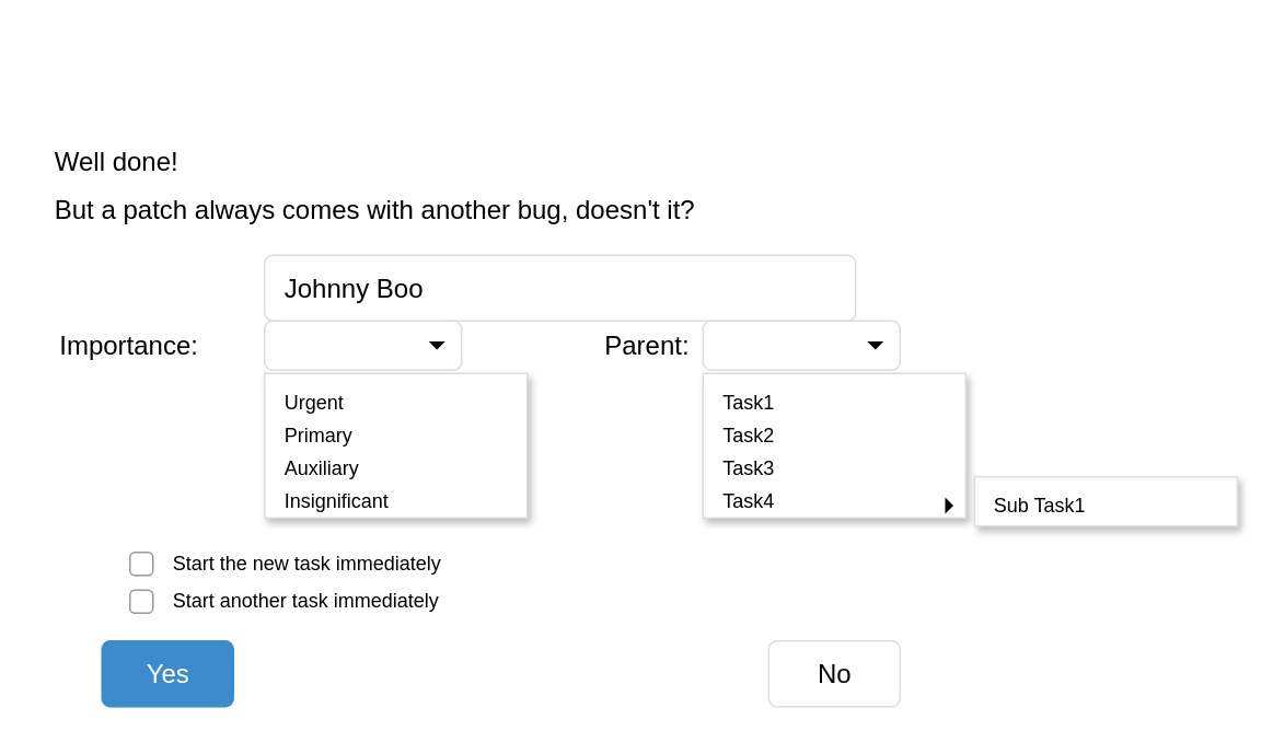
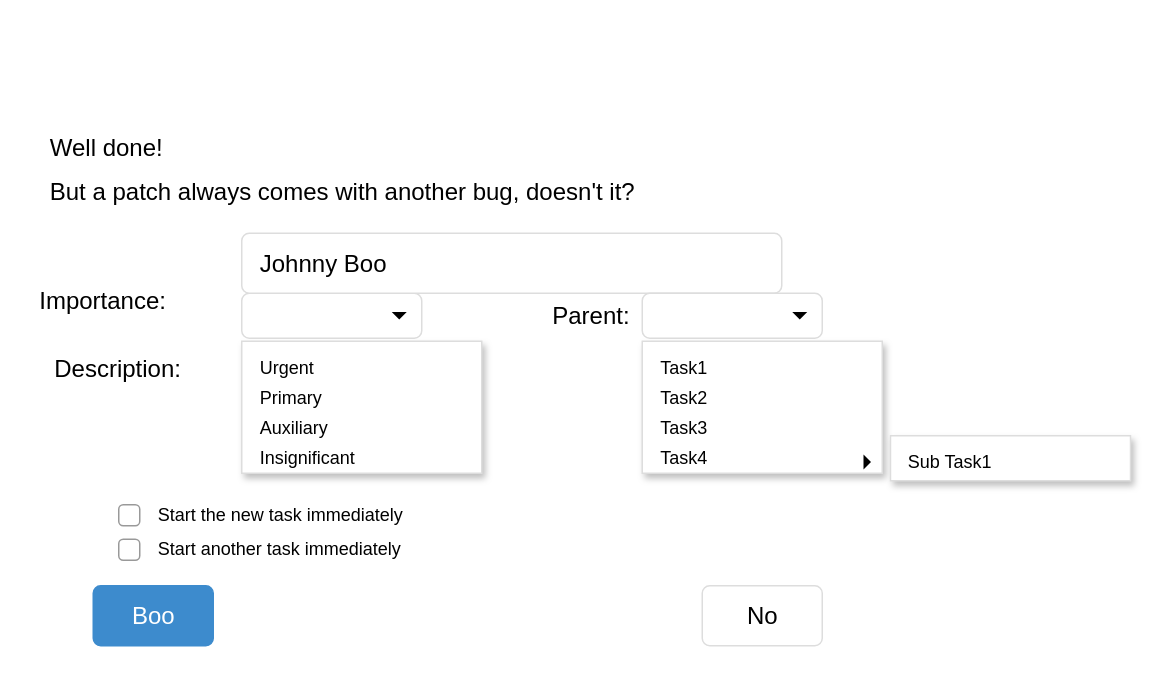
  <mxCell id="0" />
  <mxCell id="1" parent="0" />
  <mxCell id="2" value="" style="shape=image;html=1;verticalAlign=top;verticalLabelPosition=bottom;labelBackgroundColor=#ffffff;imageAspect=0;aspect=fixed;image=https://cdn2.iconfinder.com/data/icons/ios-tab-bar/25/Cross_Cricle-128.png" vertex="1" parent="1"><mxGeometry x="476" y="20" width="28" height="28" as="geometry" /></mxCell>
- <mxCell id="3" value="Yes" style="html=1;shadow=0;dashed=0;shape=mxgraph.bootstrap.rrect;rSize=5;fillColor=#3D8BCD;align=center;strokeColor=#3D8BCD;fontColor=#ffffff;fontSize=16;whiteSpace=wrap;" vertex="1" parent="1"><mxGeometry x="61.5" y="390" width="80" height="40" as="geometry" /></mxCell>
+ <mxCell id="3" value="Boo" style="html=1;shadow=0;dashed=0;shape=mxgraph.bootstrap.rrect;rSize=5;fillColor=#3D8BCD;align=center;strokeColor=#3D8BCD;fontColor=#ffffff;fontSize=16;whiteSpace=wrap;" vertex="1" parent="1"><mxGeometry x="61.5" y="390" width="80" height="40" as="geometry" /></mxCell>
  <mxCell id="4" value="No" style="html=1;shadow=0;dashed=0;shape=mxgraph.bootstrap.rrect;rSize=5;strokeColor=#dddddd;fillColor=#ffffff;align=center;fontSize=16;whiteSpace=wrap;" vertex="1" parent="1"><mxGeometry x="467.5" y="390" width="80" height="40" as="geometry" /></mxCell>
  <mxCell id="5" value="&lt;span style=&quot;font-size: 16px&quot;&gt;Well done!&lt;br&gt;But a patch always comes with another bug, doesn't it?&lt;/span&gt;" style="html=1;shadow=0;dashed=0;shape=mxgraph.bootstrap.rect;strokeColor=none;fillColor=none;fontSize=24;align=left;spacingLeft=10;whiteSpace=wrap;" vertex="1" parent="1"><mxGeometry x="20.5" y="80" width="477" height="60" as="geometry" /></mxCell>
  <mxCell id="6" value="" style="html=1;shadow=0;dashed=0;shape=mxgraph.bootstrap.rrect;rSize=3;strokeColor=#999999;fillColor=#ffffff;fontSize=24;" vertex="1" parent="1"><mxGeometry x="78.5" y="336" width="14" height="14" as="geometry" /></mxCell>
  <mxCell id="7" value="Start the new task immediately" style="html=1;shadow=0;dashed=0;shape=mxgraph.bootstrap.rect;strokeColor=none;fillColor=none;fontSize=12;align=left;spacingLeft=10;" vertex="1" parent="1"><mxGeometry x="92.5" y="330" width="90" height="26" as="geometry" /></mxCell>
  <mxCell id="8" value="" style="html=1;shadow=0;dashed=0;shape=mxgraph.bootstrap.rrect;rSize=5;strokeColor=#dddddd;spacingRight=10;fontSize=16;fillColor=#FFFFFF;align=left;spacingLeft=10;whiteSpace=wrap;" vertex="1" parent="1"><mxGeometry x="160.5" y="195" width="120" height="30" as="geometry" /></mxCell>
  <mxCell id="9" value="" style="shape=triangle;direction=south;fillColor=#000000;strokeColor=none;perimeter=none;" vertex="1" parent="8"><mxGeometry x="1" y="0.5" width="10" height="5" relative="1" as="geometry"><mxPoint x="-20" y="-2.5" as="offset" /></mxGeometry></mxCell>
  <mxCell id="10" value="" style="html=1;shadow=0;dashed=0;shape=mxgraph.bootstrap.rect;fillColor=#ffffff;strokeColor=#dddddd;shadow=1;" vertex="1" parent="1"><mxGeometry x="160.5" y="227" width="160" height="88" as="geometry" /></mxCell>
  <mxCell id="11" value="Urgent" style="html=1;shadow=0;dashed=0;shape=mxgraph.bootstrap.rect;strokeColor=none;spacingLeft=10;align=left;fillColor=none;whiteSpace=wrap;resizeWidth=1;" vertex="1" parent="10"><mxGeometry width="160" height="20" relative="1" as="geometry"><mxPoint y="8" as="offset" /></mxGeometry></mxCell>
  <mxCell id="12" value="Primary" style="html=1;shadow=0;dashed=0;shape=mxgraph.bootstrap.rect;strokeColor=none;spacingLeft=10;align=left;fillColor=none;whiteSpace=wrap;resizeWidth=1;" vertex="1" parent="10"><mxGeometry width="160" height="20" relative="1" as="geometry"><mxPoint y="28" as="offset" /></mxGeometry></mxCell>
  <mxCell id="13" value="Auxiliary" style="html=1;shadow=0;dashed=0;shape=mxgraph.bootstrap.rect;strokeColor=none;spacingLeft=10;align=left;fillColor=none;whiteSpace=wrap;resizeWidth=1;" vertex="1" parent="10"><mxGeometry width="160" height="20" relative="1" as="geometry"><mxPoint y="48" as="offset" /></mxGeometry></mxCell>
  <mxCell id="14" value="Insignificant" style="html=1;shadow=0;dashed=0;shape=mxgraph.bootstrap.rect;strokeColor=none;spacingLeft=10;align=left;fillColor=none;whiteSpace=wrap;resizeWidth=1;" vertex="1" parent="10"><mxGeometry width="160" height="20" relative="1" as="geometry"><mxPoint y="68" as="offset" /></mxGeometry></mxCell>
  <mxCell id="15" value="Johnny Boo" style="html=1;shadow=0;dashed=0;shape=mxgraph.bootstrap.rrect;rSize=5;fillColor=#ffffff;strokeColor=#dddddd;fontSize=16;align=left;spacingLeft=10;whiteSpace=wrap;" vertex="1" parent="1"><mxGeometry x="160.5" y="155" width="360" height="40" as="geometry" /></mxCell>
- <mxCell id="16" value="Importance:" style="html=1;shadow=0;dashed=0;shape=mxgraph.bootstrap.rect;strokeColor=none;fillColor=none;fontSize=16;align=left;spacingLeft=10;" vertex="1" parent="1"><mxGeometry x="23.5" y="197" width="97" height="26" as="geometry" /></mxCell>
+ <mxCell id="16" value="Importance:" style="html=1;shadow=0;dashed=0;shape=mxgraph.bootstrap.rect;strokeColor=none;fillColor=none;fontSize=16;align=left;spacingLeft=10;" vertex="1" parent="1"><mxGeometry x="13.5" y="187" width="97" height="26" as="geometry" /></mxCell>
+ <mxCell id="17" value="Description:" style="html=1;shadow=0;dashed=0;shape=mxgraph.bootstrap.rect;strokeColor=none;fillColor=none;fontSize=16;align=left;spacingLeft=10;" vertex="1" parent="1"><mxGeometry x="23.5" y="232" width="97" height="26" as="geometry" /></mxCell>
  <mxCell id="18" value="" style="html=1;shadow=0;dashed=0;shape=mxgraph.bootstrap.rrect;rSize=5;strokeColor=#dddddd;spacingRight=10;fontSize=16;fillColor=#FFFFFF;align=left;spacingLeft=10;whiteSpace=wrap;" vertex="1" parent="1"><mxGeometry x="427.5" y="195" width="120" height="30" as="geometry" /></mxCell>
  <mxCell id="19" value="" style="shape=triangle;direction=south;fillColor=#000000;strokeColor=none;perimeter=none;" vertex="1" parent="18"><mxGeometry x="1" y="0.5" width="10" height="5" relative="1" as="geometry"><mxPoint x="-20" y="-2.5" as="offset" /></mxGeometry></mxCell>
  <mxCell id="20" value="Parent:" style="html=1;shadow=0;dashed=0;shape=mxgraph.bootstrap.rect;strokeColor=none;fillColor=none;fontSize=16;align=left;spacingLeft=10;" vertex="1" parent="1"><mxGeometry x="356" y="197" width="65" height="26" as="geometry" /></mxCell>
  <mxCell id="21" value="" style="html=1;shadow=0;dashed=0;shape=mxgraph.bootstrap.rect;fillColor=#ffffff;strokeColor=#dddddd;shadow=1;" vertex="1" parent="1"><mxGeometry x="427.5" y="227" width="160" height="88" as="geometry" /></mxCell>
  <mxCell id="22" value="Task1" style="html=1;shadow=0;dashed=0;shape=mxgraph.bootstrap.rect;strokeColor=none;spacingLeft=10;align=left;fillColor=none;whiteSpace=wrap;resizeWidth=1;" vertex="1" parent="21"><mxGeometry width="160" height="20" relative="1" as="geometry"><mxPoint y="8" as="offset" /></mxGeometry></mxCell>
  <mxCell id="23" value="Task2" style="html=1;shadow=0;dashed=0;shape=mxgraph.bootstrap.rect;strokeColor=none;spacingLeft=10;align=left;fillColor=none;whiteSpace=wrap;resizeWidth=1;" vertex="1" parent="21"><mxGeometry width="160" height="20" relative="1" as="geometry"><mxPoint y="28" as="offset" /></mxGeometry></mxCell>
  <mxCell id="24" value="Task3" style="html=1;shadow=0;dashed=0;shape=mxgraph.bootstrap.rect;strokeColor=none;spacingLeft=10;align=left;fillColor=none;whiteSpace=wrap;resizeWidth=1;" vertex="1" parent="21"><mxGeometry width="160" height="20" relative="1" as="geometry"><mxPoint y="48" as="offset" /></mxGeometry></mxCell>
  <mxCell id="25" value="Task4" style="html=1;shadow=0;dashed=0;shape=mxgraph.bootstrap.rect;strokeColor=none;spacingLeft=10;align=left;fillColor=none;whiteSpace=wrap;resizeWidth=1;" vertex="1" parent="21"><mxGeometry width="160" height="20" relative="1" as="geometry"><mxPoint y="68" as="offset" /></mxGeometry></mxCell>
  <mxCell id="26" value="" style="shape=triangle;direction=south;fillColor=#000000;strokeColor=none;perimeter=none;rotation=-90;" vertex="1" parent="21"><mxGeometry x="145" y="78" width="10" height="5" as="geometry"><mxPoint x="-20" y="-2.5" as="offset" /></mxGeometry></mxCell>
  <mxCell id="27" value="" style="html=1;shadow=0;dashed=0;shape=mxgraph.bootstrap.rect;fillColor=#ffffff;strokeColor=#dddddd;shadow=1;" vertex="1" parent="1"><mxGeometry x="593" y="290" width="160" height="30" as="geometry" /></mxCell>
  <mxCell id="28" value="Sub Task1" style="html=1;shadow=0;dashed=0;shape=mxgraph.bootstrap.rect;strokeColor=none;spacingLeft=10;align=left;fillColor=none;whiteSpace=wrap;resizeWidth=1;" vertex="1" parent="27"><mxGeometry width="160" height="20" relative="1" as="geometry"><mxPoint y="8" as="offset" /></mxGeometry></mxCell>
  <mxCell id="29" value="" style="html=1;shadow=0;dashed=0;shape=mxgraph.bootstrap.rrect;rSize=3;strokeColor=#999999;fillColor=#ffffff;fontSize=24;" vertex="1" parent="1"><mxGeometry x="78.5" y="359" width="14" height="14" as="geometry" /></mxCell>
  <mxCell id="30" value="Start another task immediately" style="html=1;shadow=0;dashed=0;shape=mxgraph.bootstrap.rect;strokeColor=none;fillColor=none;fontSize=12;align=left;spacingLeft=10;" vertex="1" parent="1"><mxGeometry x="92.5" y="353" width="90" height="26" as="geometry" /></mxCell>
